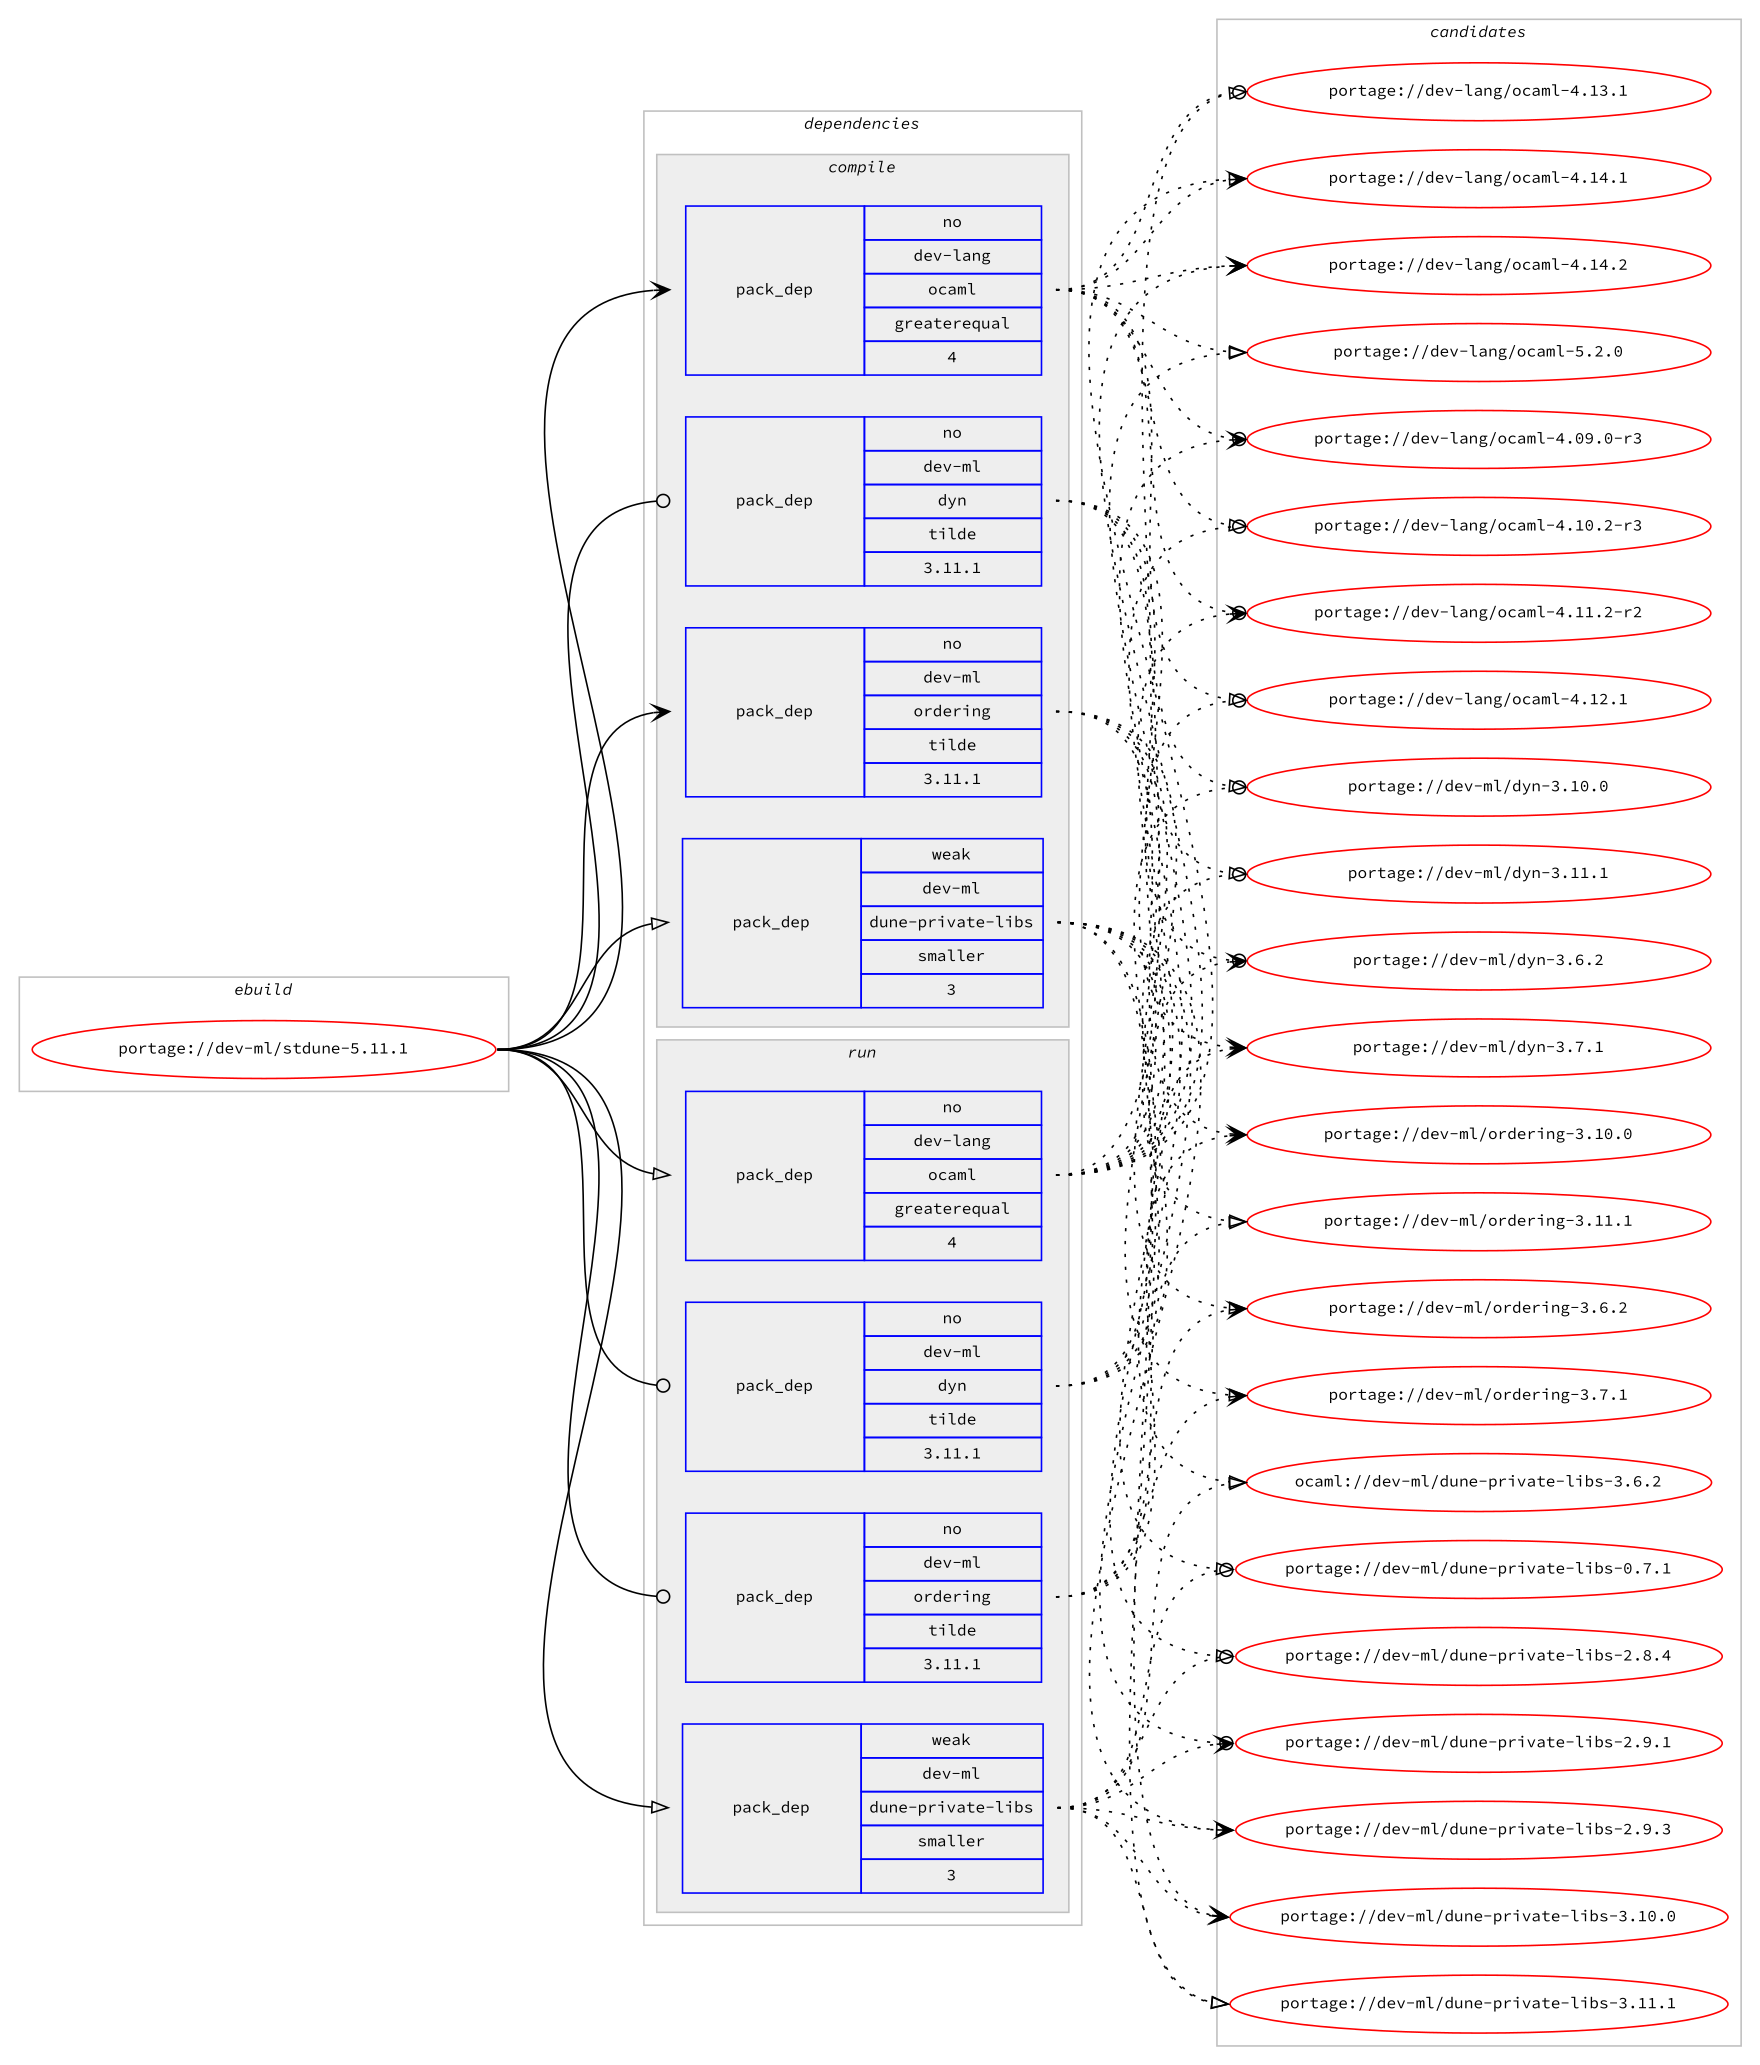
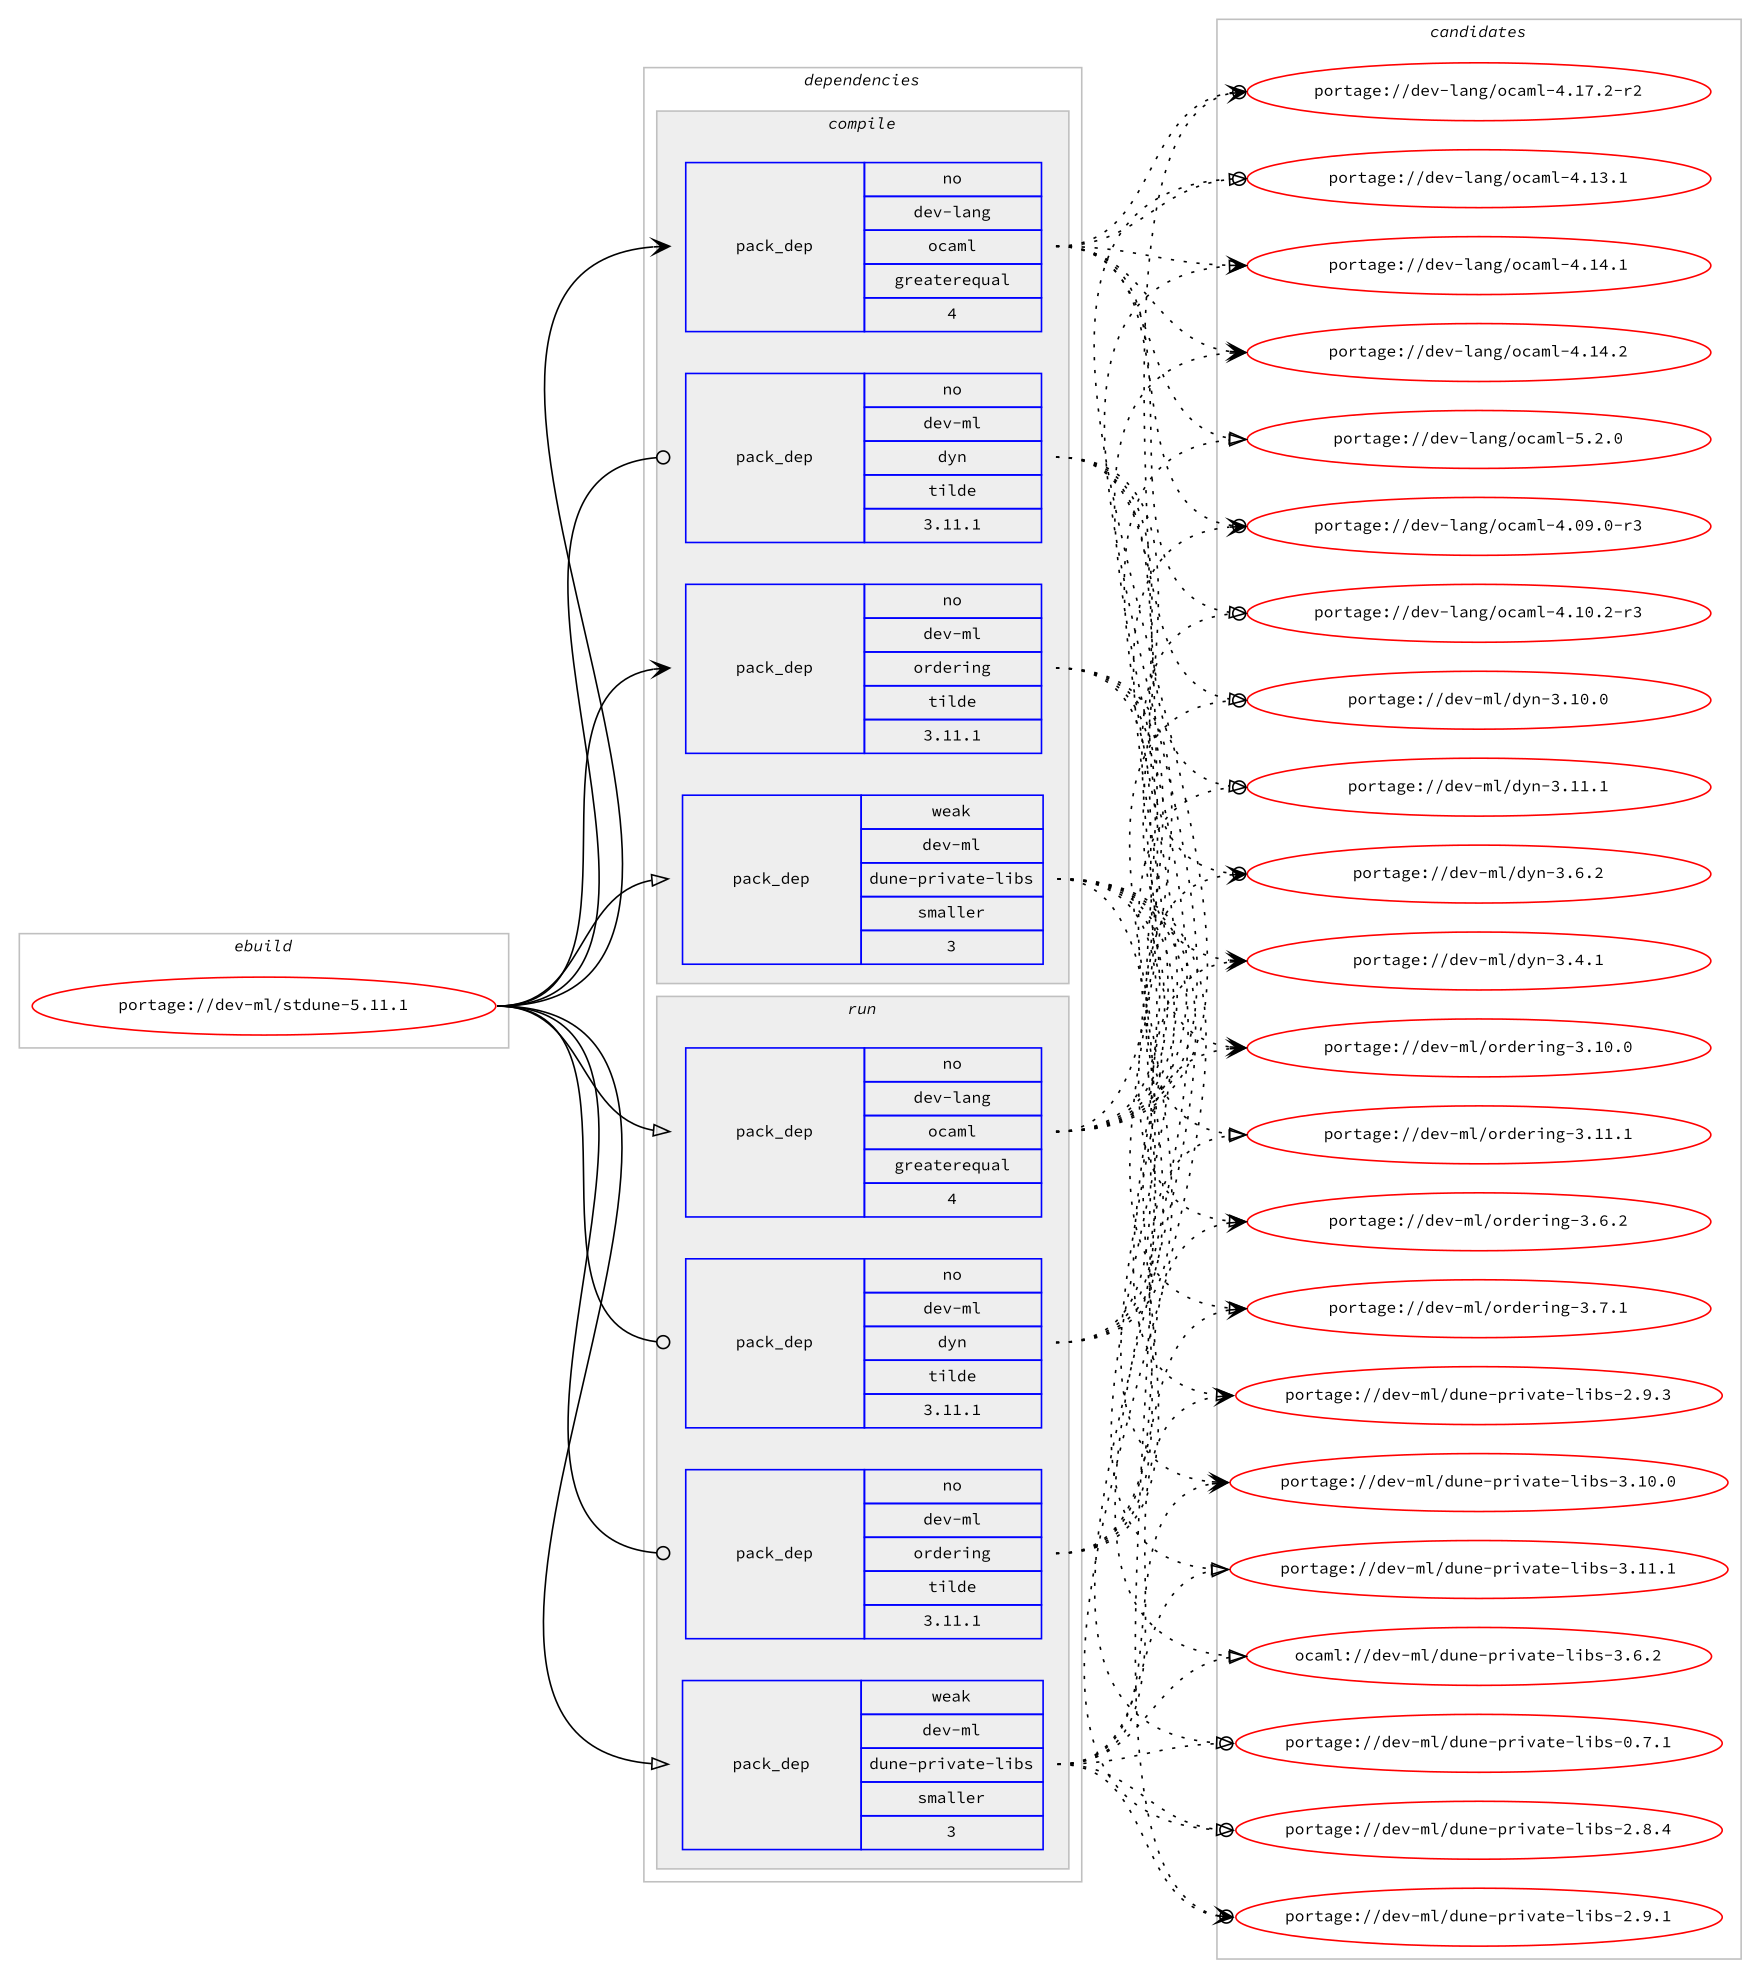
  digraph {
    compound=true
    concentrate=true
    fontname="Source Code Pro"
    fontsize=10
    newrank=true
    rankdir=LR
    ranksep=1.5
    node [color=red fontname="Source Code Pro" fontsize=10]
    edge [arrowhead=onormal fontname="Source Code Pro" headport=w style=dotted tailport=e weight=100]
    n1 [label="portage://dev-ml/stdune-5.11.1" width=4]
    n2 [color=blue label=<<TABLE BORDER="0" CELLBORDER="1" CELLSPACING="0" CELLPADDING="4" WIDTH="220"><TR><TD ROWSPAN="6" CELLPADDING="30">pack_dep</TD></TR><TR><TD WIDTH="110">no</TD></TR><TR><TD>dev-lang</TD></TR><TR><TD>ocaml</TD></TR><TR><TD>greaterequal</TD></TR><TR><TD>4</TD></TR></TABLE>> shape=none]
    n3 [color=blue label=<<TABLE BORDER="0" CELLBORDER="1" CELLSPACING="0" CELLPADDING="4" WIDTH="220"><TR><TD ROWSPAN="6" CELLPADDING="30">pack_dep</TD></TR><TR><TD WIDTH="110">no</TD></TR><TR><TD>dev-ml</TD></TR><TR><TD>dyn</TD></TR><TR><TD>tilde</TD></TR><TR><TD>3.11.1</TD></TR></TABLE>> shape=none]
    n4 [color=blue label=<<TABLE BORDER="0" CELLBORDER="1" CELLSPACING="0" CELLPADDING="4" WIDTH="220"><TR><TD ROWSPAN="6" CELLPADDING="30">pack_dep</TD></TR><TR><TD WIDTH="110">no</TD></TR><TR><TD>dev-ml</TD></TR><TR><TD>ordering</TD></TR><TR><TD>tilde</TD></TR><TR><TD>3.11.1</TD></TR></TABLE>> shape=none]
    n5 [color=blue label=<<TABLE BORDER="0" CELLBORDER="1" CELLSPACING="0" CELLPADDING="4" WIDTH="220"><TR><TD ROWSPAN="6" CELLPADDING="30">pack_dep</TD></TR><TR><TD WIDTH="110">weak</TD></TR><TR><TD>dev-ml</TD></TR><TR><TD>dune-private-libs</TD></TR><TR><TD>smaller</TD></TR><TR><TD>3</TD></TR></TABLE>> shape=none]
    n6 [color=blue label=<<TABLE BORDER="0" CELLBORDER="1" CELLSPACING="0" CELLPADDING="4" WIDTH="220"><TR><TD ROWSPAN="6" CELLPADDING="30">pack_dep</TD></TR><TR><TD WIDTH="110">no</TD></TR><TR><TD>dev-lang</TD></TR><TR><TD>ocaml</TD></TR><TR><TD>greaterequal</TD></TR><TR><TD>4</TD></TR></TABLE>> shape=none]
    n7 [color=blue label=<<TABLE BORDER="0" CELLBORDER="1" CELLSPACING="0" CELLPADDING="4" WIDTH="220"><TR><TD ROWSPAN="6" CELLPADDING="30">pack_dep</TD></TR><TR><TD WIDTH="110">no</TD></TR><TR><TD>dev-ml</TD></TR><TR><TD>dyn</TD></TR><TR><TD>tilde</TD></TR><TR><TD>3.11.1</TD></TR></TABLE>> shape=none]
    n8 [color=blue label=<<TABLE BORDER="0" CELLBORDER="1" CELLSPACING="0" CELLPADDING="4" WIDTH="220"><TR><TD ROWSPAN="6" CELLPADDING="30">pack_dep</TD></TR><TR><TD WIDTH="110">no</TD></TR><TR><TD>dev-ml</TD></TR><TR><TD>ordering</TD></TR><TR><TD>tilde</TD></TR><TR><TD>3.11.1</TD></TR></TABLE>> shape=none]
    n9 [color=blue label=<<TABLE BORDER="0" CELLBORDER="1" CELLSPACING="0" CELLPADDING="4" WIDTH="220"><TR><TD ROWSPAN="6" CELLPADDING="30">pack_dep</TD></TR><TR><TD WIDTH="110">weak</TD></TR><TR><TD>dev-ml</TD></TR><TR><TD>dune-private-libs</TD></TR><TR><TD>smaller</TD></TR><TR><TD>3</TD></TR></TABLE>> shape=none]
    n10 [label="portage://dev-lang/ocaml-4.09.0-r3" width=4]
    n11 [label="portage://dev-lang/ocaml-4.10.2-r3" width=4]
-   n12 [label="portage://dev-lang/ocaml-4.11.2-r2" width=4]
-   n13 [label="portage://dev-lang/ocaml-4.12.1" width=4]
+   n12 [label="portage://dev-lang/ocaml-4.17.2-r2" width=4]
    n14 [label="portage://dev-lang/ocaml-4.13.1" width=4]
    n15 [label="portage://dev-lang/ocaml-4.14.1" width=4]
    n16 [label="portage://dev-lang/ocaml-4.14.2" width=4]
    n17 [label="portage://dev-lang/ocaml-5.2.0" width=4]
    n18 [label="portage://dev-ml/dyn-3.10.0" width=4]
    n19 [label="portage://dev-ml/dyn-3.11.1" width=4]
    n20 [label="portage://dev-ml/dyn-3.6.2" width=4]
-   n21 [label="portage://dev-ml/dyn-3.7.1" width=4]
+   n21 [label="portage://dev-ml/dyn-3.4.1" width=4]
    n22 [label="portage://dev-ml/ordering-3.10.0" width=4]
    n23 [label="portage://dev-ml/ordering-3.11.1" width=4]
    n24 [label="portage://dev-ml/ordering-3.6.2" width=4]
    n25 [label="portage://dev-ml/ordering-3.7.1" width=4]
    n26 [label="portage://dev-ml/dune-private-libs-2.8.4" width=4]
    n27 [label="portage://dev-ml/dune-private-libs-2.9.1" width=4]
    n28 [label="portage://dev-ml/dune-private-libs-2.9.3" width=4]
    n29 [label="portage://dev-ml/dune-private-libs-3.10.0" width=4]
    n30 [label="portage://dev-ml/dune-private-libs-3.11.1" width=4]
    n31 [label="ocaml://dev-ml/dune-private-libs-3.6.2" width=4]
    n32 [label="portage://dev-ml/dune-private-libs-0.7.1" width=4]
    subgraph cluster_1 {
      color=gray
      label=<<i>ebuild</i>>
      rank=same
      n1
    }
    subgraph cluster_2 {
      color=gray
      label=<<i>dependencies</i>>
      subgraph cluster_3 {
        color=gray
        fillcolor="#eeeeee"
        label=<<i>compile</i>>
        style=filled
        subgraph sub_4 {
          color=gray
          fillcolor="#eeeeee"
          label=<<i>compile</i>>
          style=filled
          n2
        }
        subgraph sub_5 {
          color=gray
          fillcolor="#eeeeee"
          label=<<i>compile</i>>
          style=filled
          n3
        }
        subgraph sub_6 {
          color=gray
          fillcolor="#eeeeee"
          label=<<i>compile</i>>
          style=filled
          n4
        }
        subgraph sub_7 {
          color=gray
          fillcolor="#eeeeee"
          label=<<i>compile</i>>
          style=filled
          n5
        }
      }
      subgraph cluster_8 {
        color=gray
        fillcolor="#eeeeee"
        label=<<i>compile and run</i>>
        style=filled
      }
      subgraph cluster_9 {
        color=gray
        fillcolor="#eeeeee"
        label=<<i>run</i>>
        style=filled
        subgraph sub_10 {
          color=gray
          fillcolor="#eeeeee"
          label=<<i>run</i>>
          style=filled
          n6
        }
        subgraph sub_11 {
          color=gray
          fillcolor="#eeeeee"
          label=<<i>run</i>>
          style=filled
          n7
        }
        subgraph sub_12 {
          color=gray
          fillcolor="#eeeeee"
          label=<<i>run</i>>
          style=filled
          n8
        }
        subgraph sub_13 {
          color=gray
          fillcolor="#eeeeee"
          label=<<i>run</i>>
          style=filled
          n9
        }
      }
    }
    subgraph cluster_14 {
      color=gray
      label=<<i>candidates</i>>
      rank=same
      subgraph sub_15 {
        color=black
        label=<<i>candidates</i>>
        nodesep=1
        rank=same
        n10
        n11
        n12
-       n13
        n14
        n15
        n16
        n17
      }
      subgraph sub_16 {
        color=black
        label=<<i>candidates</i>>
        nodesep=1
        rank=same
        n18
        n19
        n20
        n21
      }
      subgraph sub_17 {
        color=black
        label=<<i>candidates</i>>
        nodesep=1
        rank=same
        n22
        n23
        n24
        n25
      }
      subgraph sub_18 {
        color=black
        label=<<i>candidates</i>>
        nodesep=1
        rank=same
        n26
        n27
        n28
        n29
        n30
        n31
        n32
      }
      subgraph sub_19 {
        color=black
        label=<<i>candidates</i>>
        nodesep=1
        rank=same
        n10
        n11
        n12
-       n13
        n14
        n15
        n16
        n17
      }
      subgraph sub_20 {
        color=black
        label=<<i>candidates</i>>
        nodesep=1
        rank=same
        n18
        n19
        n20
        n21
      }
      subgraph sub_21 {
        color=black
        label=<<i>candidates</i>>
        nodesep=1
        rank=same
        n22
        n23
        n24
        n25
      }
      subgraph sub_22 {
        color=black
        label=<<i>candidates</i>>
        nodesep=1
        rank=same
        n26
        n27
        n28
        n29
        n30
        n31
        n32
      }
    }
    n1 -> n2 [arrowhead=vee style=solid weight=20]
    n1 -> n3 [arrowhead=odot style=solid weight=20]
    n1 -> n4 [arrowhead=vee style=solid weight=20]
    n1 -> n5 [style=solid weight=20]
    n1 -> n6 [style=solid weight=20]
    n1 -> n7 [arrowhead=odot style=solid weight=20]
    n1 -> n8 [arrowhead=odot style=solid weight=20]
    n1 -> n9 [style=solid weight=20]
    n2 -> n10 [arrowhead=odot]
    n2 -> n11
    n2 -> n12 [arrowhead=odot]
-   n2 -> n13
    n2 -> n14
    n2 -> n15 [arrowhead=vee]
    n2 -> n16 [arrowhead=vee]
    n2 -> n17
    n3 -> n18
    n3 -> n19
    n3 -> n20 [arrowhead=odot]
    n3 -> n21 [arrowhead=vee]
    n4 -> n22 [arrowhead=vee]
    n4 -> n23
    n4 -> n24
    n4 -> n25
    n5 -> n26
    n5 -> n27 [arrowhead=odot]
    n5 -> n28
    n5 -> n29 [arrowhead=vee]
    n5 -> n30
    n5 -> n31
    n5 -> n32
    n6 -> n10 [arrowhead=vee]
    n6 -> n11 [arrowhead=odot]
    n6 -> n12 [arrowhead=vee]
-   n6 -> n13 [arrowhead=odot]
    n6 -> n14 [arrowhead=odot]
    n6 -> n15
    n6 -> n16 [arrowhead=vee]
    n6 -> n17
    n7 -> n18 [arrowhead=odot]
    n7 -> n19 [arrowhead=odot]
    n7 -> n20 [arrowhead=vee]
    n7 -> n21 [arrowhead=vee]
    n8 -> n22 [arrowhead=vee]
    n8 -> n23
    n8 -> n24 [arrowhead=vee]
    n8 -> n25 [arrowhead=vee]
    n9 -> n26 [arrowhead=odot]
    n9 -> n27 [arrowhead=vee]
    n9 -> n28 [arrowhead=vee]
    n9 -> n29 [arrowhead=vee]
    n9 -> n30
    n9 -> n31
    n9 -> n32 [arrowhead=odot]
  }
